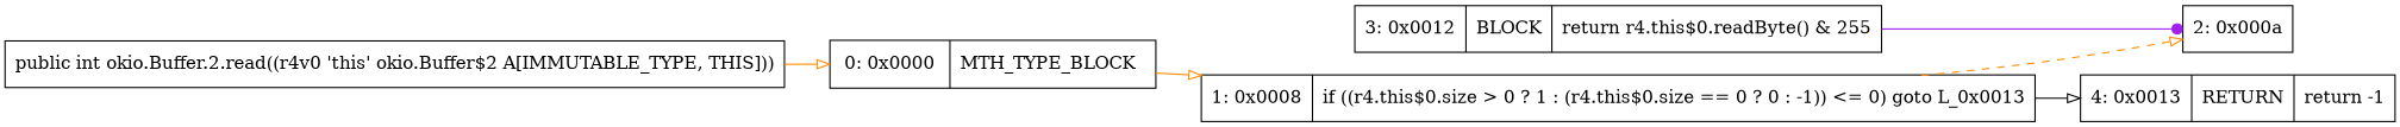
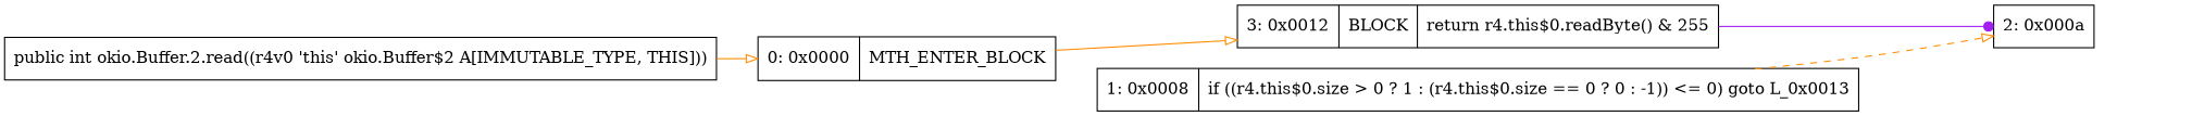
  digraph {
    rankdir=LR
    node [shape=record]
    edge [arrowhead=onormal color=darkorange]
-   n1 [label="{0\:\ 0x0000|MTH_TYPE_BLOCK\l}"]
+   n1 [label="{0\:\ 0x0000|MTH_ENTER_BLOCK\l}"]
    n2 [label="{1\:\ 0x0008|if ((r4.this$0.size \> 0 ? 1 : (r4.this$0.size == 0 ? 0 : \-1)) \<= 0) goto L_0x0013\l}"]
    n3 [label="{2\:\ 0x000a}"]
-   n4 [label="{4\:\ 0x0013|RETURN\l|return \-1\l}"]
    n5 [label="{3\:\ 0x0012|BLOCK\l|return r4.this$0.readByte() & 255\l}"]
    n6 [label="{public int okio.Buffer.2.read((r4v0 'this' okio.Buffer$2 A[IMMUTABLE_TYPE, THIS])) }"]
-   n1 -> n2
+   n1 -> n5
    n2 -> n3 [style=dashed]
-   n2 -> n4 [color=black]
    n5 -> n3 [arrowhead=dot color=purple]
    n6 -> n1
  }
